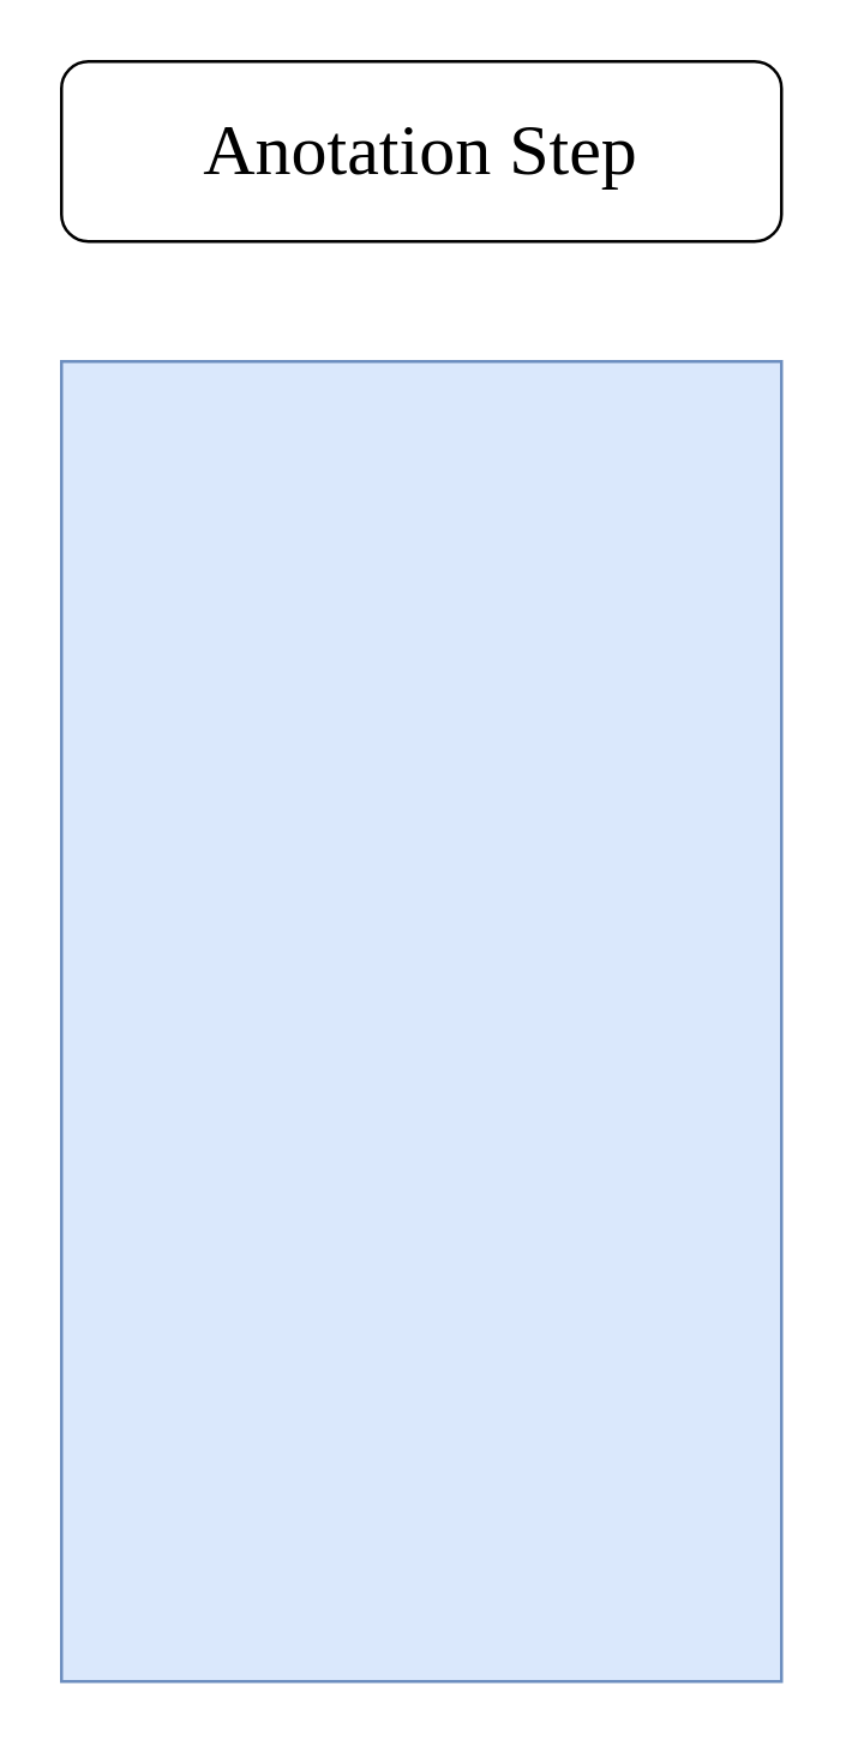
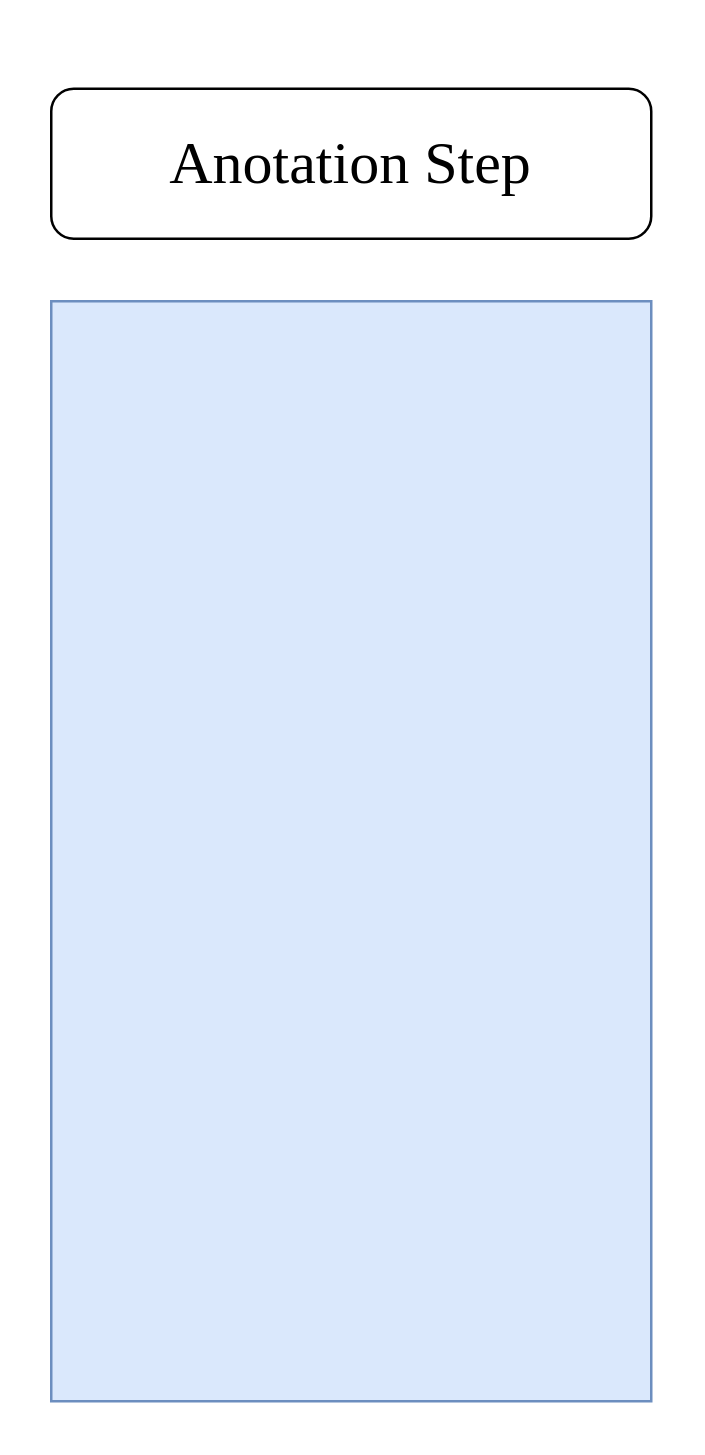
  <mxCell id="0" />
  <mxCell id="1" parent="0" />
  <mxCell id="2" value="" style="rounded=0;whiteSpace=wrap;html=1;fillColor=#dae8fc;strokeColor=#6c8ebf;" vertex="1" parent="1"><mxGeometry x="20" y="120" width="240" height="440" as="geometry" /></mxCell>
- <mxCell id="3" value="Anotation Step" style="rounded=1;whiteSpace=wrap;html=1;fontFamily=Comic Sans MS;fontSize=24;" vertex="1" parent="1"><mxGeometry x="20" y="20" width="240" height="60" as="geometry" /></mxCell>
+ <mxCell id="3" value="Anotation Step" style="rounded=1;whiteSpace=wrap;html=1;fontFamily=Comic Sans MS;fontSize=24;" vertex="1" parent="1"><mxGeometry x="20" y="35" width="240" height="60" as="geometry" /></mxCell>
